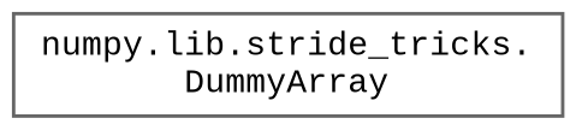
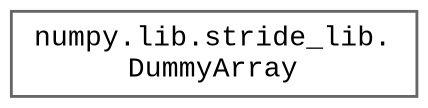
  digraph {
    rankdir=LR
    fontname="Liberation Mono"
-   n1 [color=grey40 fillcolor=white fontname="Liberation Mono" fontsize=10 height=0.2 label="numpy.lib.stride_tricks.\lDummyArray" shape=box style=filled width=0.4]
+   n1 [color=grey40 fillcolor=white fontname="Liberation Mono" fontsize=10 height=0.2 label="numpy.lib.stride_lib.\lDummyArray" shape=box style=filled width=0.4]
  }
